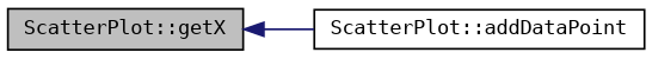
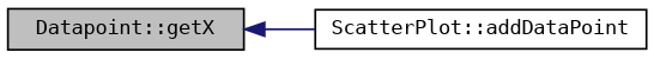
  digraph {
    rankdir=LR
    fontname="DejaVu Sans Mono"
    node [color=black fontname="DejaVu Sans Mono" fontsize=10 shape=record style=filled]
-   n1 [fillcolor=grey75 fontcolor=black height=0.2 label="ScatterPlot::getX" width=0.4]
+   n1 [fillcolor=grey75 fontcolor=black height=0.2 label="Datapoint::getX" width=0.4]
    n2 [fillcolor=white height=0.2 label="ScatterPlot::addDataPoint" width=0.4]
    n1 -> n2 [color=midnightblue dir=back fontname="DejaVu Sans Mono" fontsize=10 labelfontname=Helvetica labelfontsize=10 style=solid]
  }
